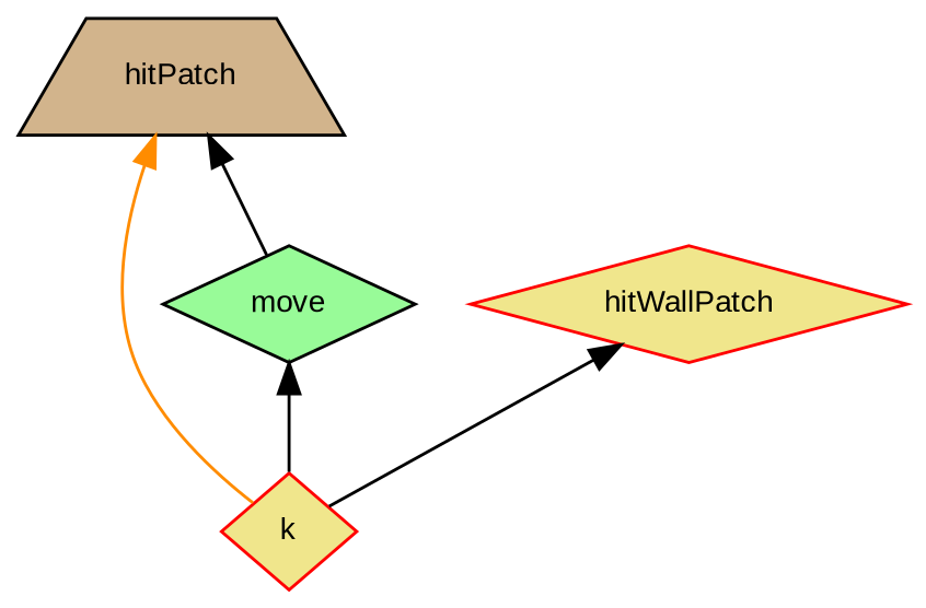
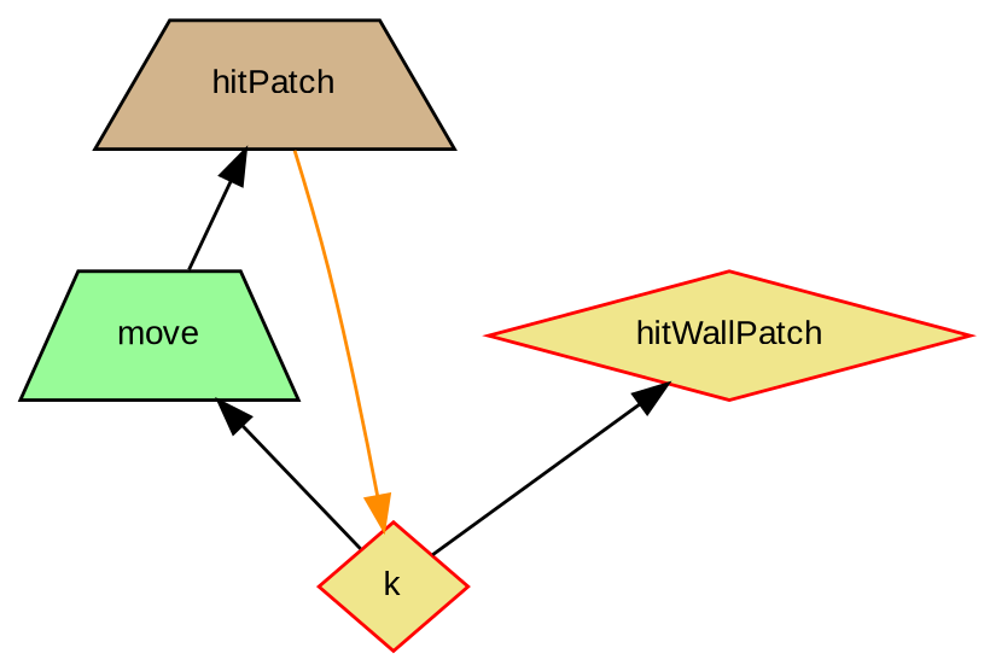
  digraph {
    fontname="Liberation Sans"
    rankdir=TB
    node [color=black fillcolor=khaki fontname="Liberation Sans" fontsize=10 shape=trapezium style=filled]
    edge [color=black dir=back fontname="Liberation Sans" fontsize=10 labelfontname=FreeSans labelfontsize=10 style=solid]
    n1 [fillcolor=tan fontcolor=black height=0.2 label=hitPatch width=0.4]
    n2 [color=red height=0.2 label=k shape=diamond width=0.4]
-   n3 [fillcolor=palegreen height=0.2 label=move shape=diamond width=0.4]
+   n3 [fillcolor=palegreen height=0.2 label=move width=0.4]
    n4 [color=red height=0.2 label=hitWallPatch shape=diamond width=0.4]
-   n1 -> n2 [color=darkorange]
+   n2 -> n1 [color=darkorange]
    n1 -> n3
    n3 -> n2
    n4 -> n2
  }
